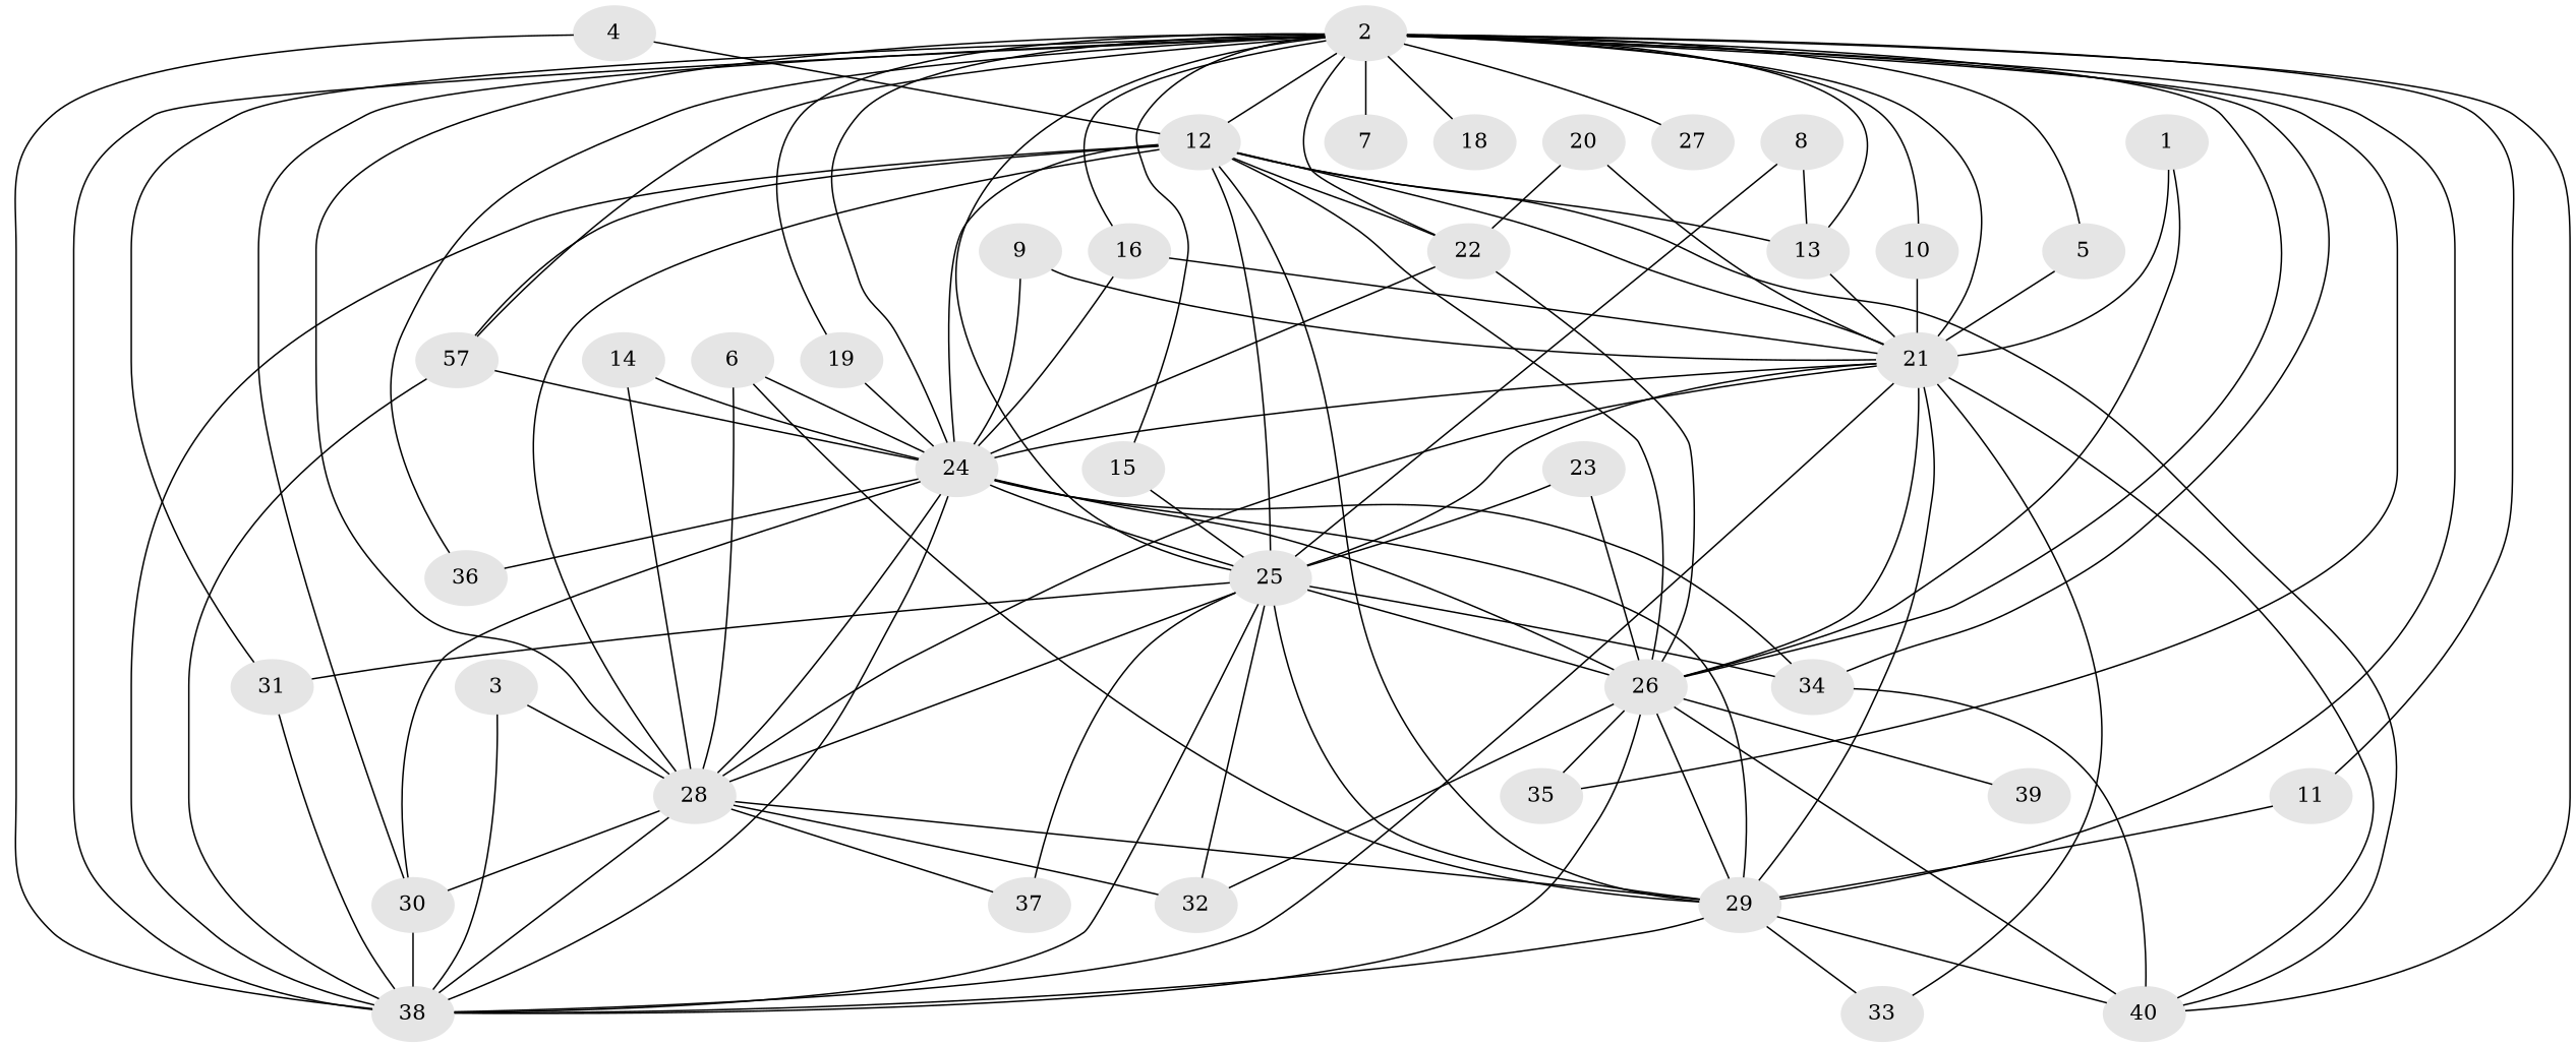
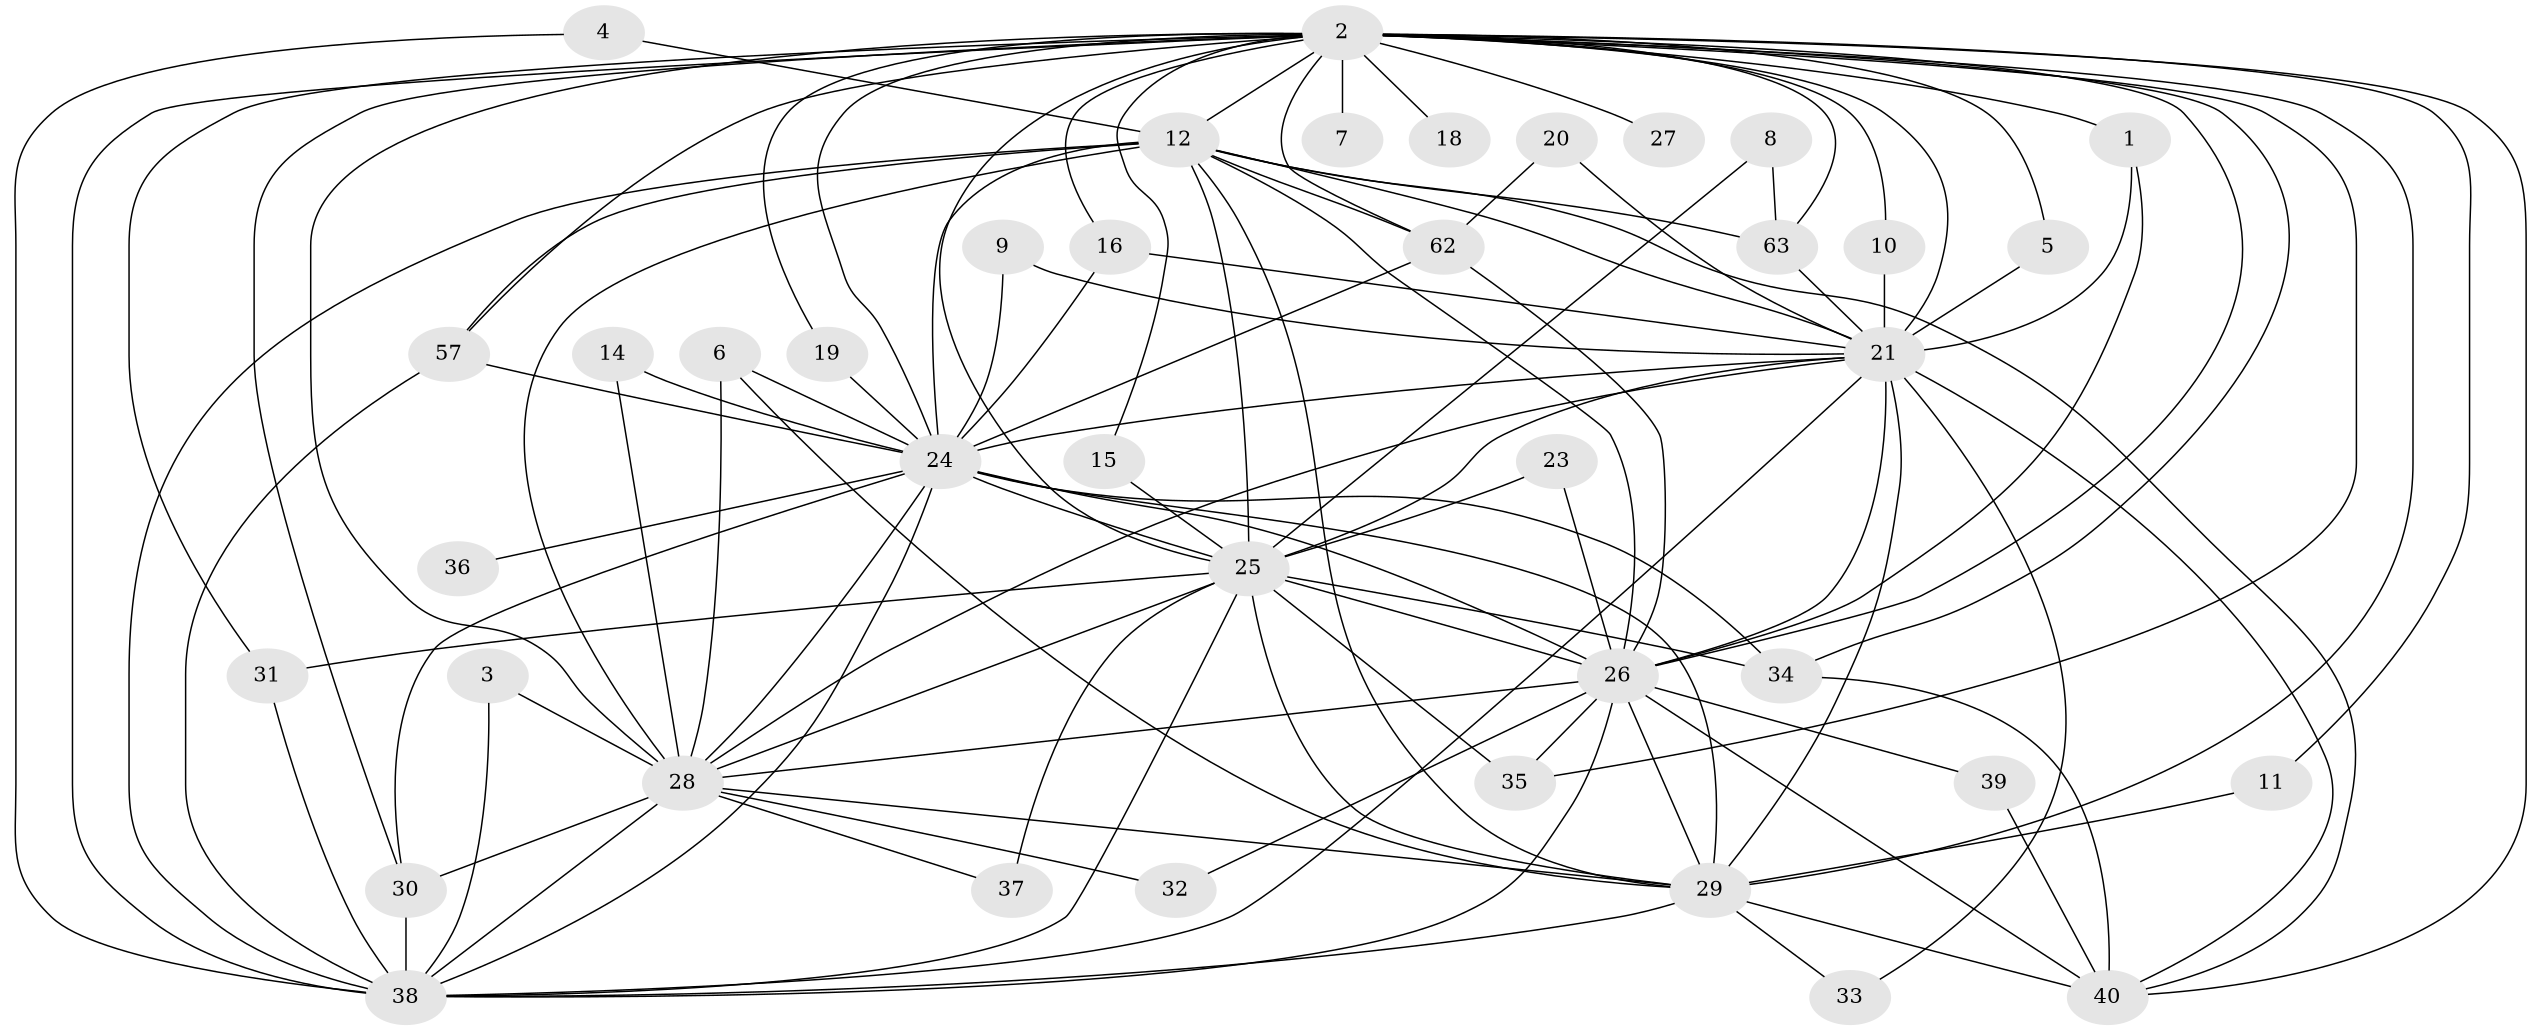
  graph {
    node [color=gray90 style=filled]
    edge [weight=1.0]
    1
    21
    26
    24
    25
    28
    29
    38
    40
    33
    35
    32
    39
    2
    5
    7
    10
    11
    12
-   13
+   13 [label=63]
    15
    16
    n23 [label=57]
    18
    19
-   22
+   22 [label=62]
    27
    30
    31
    34
    36
    37
    3
    4
    6
    8
    9
    14
    20
    23
    1 -- 21
    1 -- 26
    21 -- 26
    21 -- 24 [weight=2.0]
    21 -- 25
    21 -- 28
    21 -- 29 [weight=2.0]
    21 -- 38
    21 -- 40
    21 -- 33
+   26 -- 28
    26 -- 29 [weight=2.0]
    26 -- 38 [weight=2.0]
    26 -- 40 [weight=2.0]
    26 -- 35
    26 -- 32
    26 -- 39
    24 -- 26
    24 -- 25
    24 -- 28
    24 -- 29 [weight=2.0]
    24 -- 38
    24 -- 30
    24 -- 34
    24 -- 36
    25 -- 26 [weight=3.0]
    25 -- 28
    25 -- 29
    25 -- 38
-   25 -- 32
+   25 -- 35
    25 -- 31
    25 -- 34
    25 -- 37
    28 -- 29
    28 -- 38
    28 -- 32
    28 -- 30 [weight=3.0]
    28 -- 37
    29 -- 38
    29 -- 40
    29 -- 33
+   39 -- 40
    2 -- 21 [weight=2.0]
    2 -- 26 [weight=2.0]
    2 -- 24 [weight=3.0]
    2 -- 25 [weight=2.0]
    2 -- 28 [weight=2.0]
    2 -- 29 [weight=2.0]
    2 -- 38 [weight=2.0]
    2 -- 40 [weight=2.0]
    2 -- 35
    2 -- 5
    2 -- 7 [weight=2.0]
    2 -- 10
    2 -- 11
    2 -- 12 [weight=2.0]
    2 -- 13
    2 -- 15
    2 -- 16
    2 -- n23
    2 -- 18 [weight=2.0]
    2 -- 19
    2 -- 22 [weight=2.0]
    2 -- 27 [weight=2.0]
    2 -- 30
    2 -- 31
    2 -- 34
-   2 -- 36
+   2 -- 1
    5 -- 21
    10 -- 21
    11 -- 29 [weight=2.0]
    12 -- 21
    12 -- 26
    12 -- 24 [weight=2.0]
    12 -- 25 [weight=2.0]
    12 -- 28
    12 -- 29 [weight=2.0]
    12 -- 38 [weight=3.0]
    12 -- 40
    12 -- 13
    12 -- n23
    12 -- 22
    13 -- 21
    15 -- 25
    16 -- 21
    16 -- 24
    n23 -- 24
    n23 -- 38
    19 -- 24
    22 -- 26
    22 -- 24
    30 -- 38
    31 -- 38
    34 -- 40
    3 -- 28
    3 -- 38
    4 -- 38
    4 -- 12
    6 -- 24
    6 -- 28
    6 -- 29
    8 -- 25
    8 -- 13
    9 -- 21
    9 -- 24
    14 -- 24
    14 -- 28
    20 -- 21
    20 -- 22
    23 -- 26
    23 -- 25
  }
